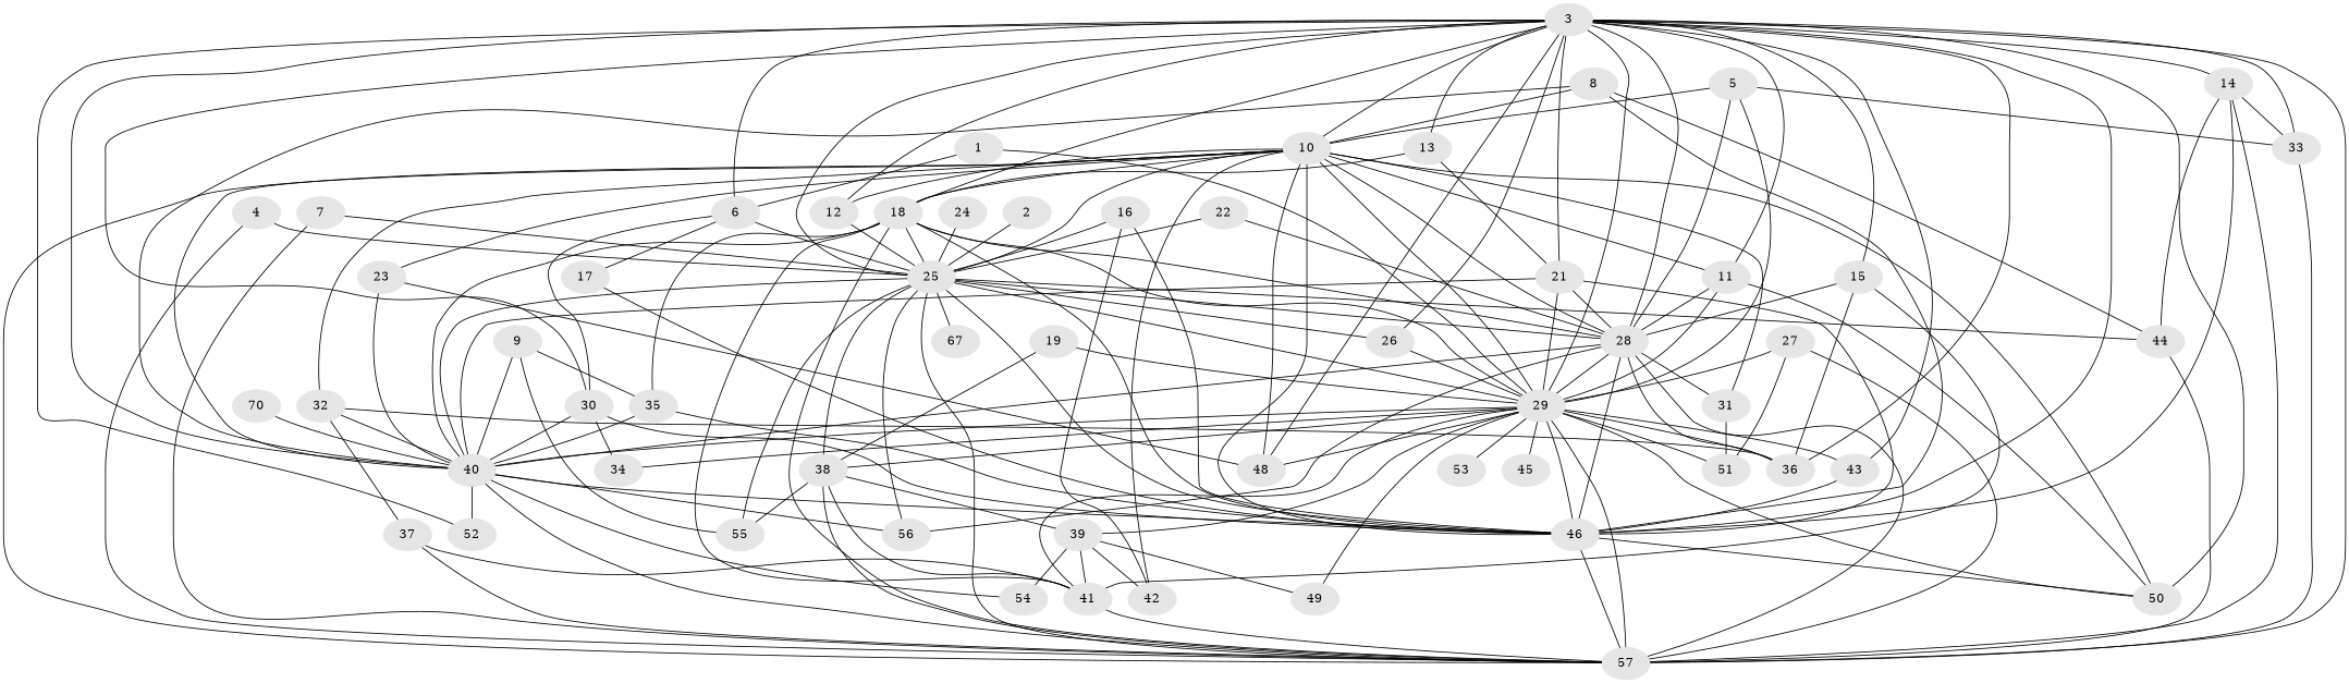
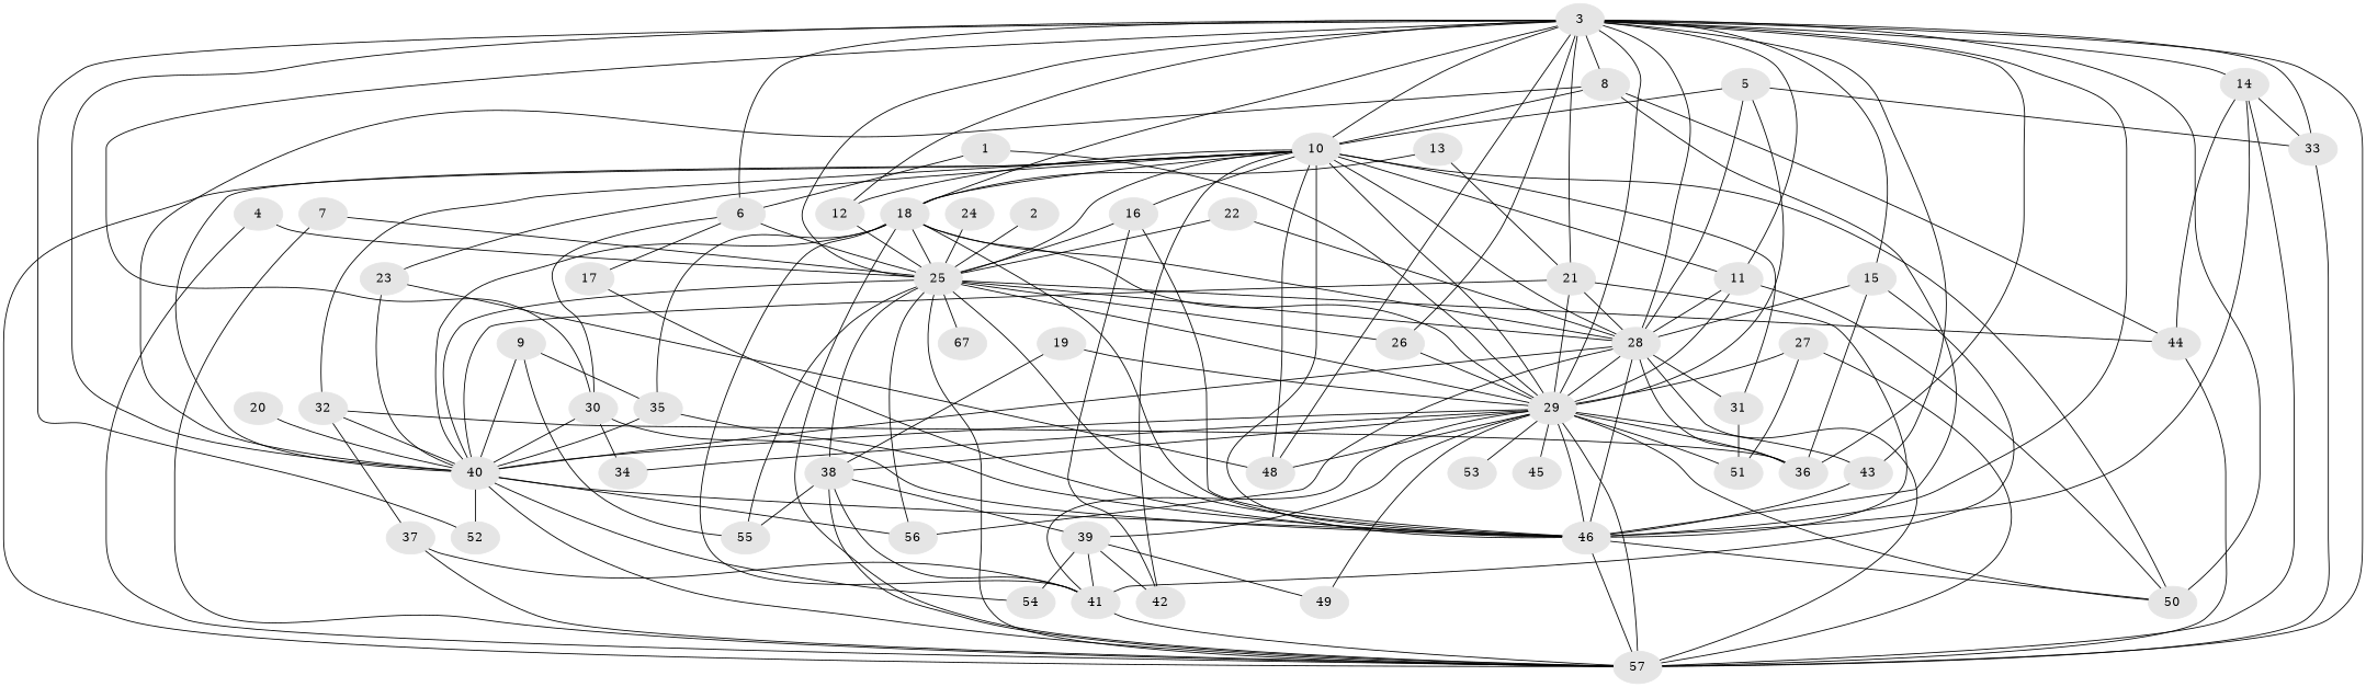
  graph {
    node [color=gray90 style=filled]
    edge [weight=1.0]
    1
    6
    29
    3
    25
    10
    12
    13
    14
    15
    18
    21
    26
    28
    30
    33
    36
    40
    43
    46
    48
    50
    52
    57
    17
    41
    51
    38
    34
    39
    45
    49
    53
    2
    44
    55
    n37 [label=67]
    56
    11
    16
    23
    31
    32
    42
    35
    54
    4
    5
    7
    8
    9
    37
    19
-   20 [label=70]
+   20
    22
    24
    27
    1 -- 6
    1 -- 29
    6 -- 25
    6 -- 30
    6 -- 17
    29 -- 36
    29 -- 40
    29 -- 43 [weight=2.0]
    29 -- 46 [weight=3.0]
    29 -- 48 [weight=2.0]
    29 -- 50
    29 -- 57 [weight=3.0]
    29 -- 41
    29 -- 51
    29 -- 38
    29 -- 34
    29 -- 39 [weight=2.0]
    29 -- 45
    29 -- 49
    29 -- 53
    3 -- 6 [weight=3.0]
    3 -- 29
    3 -- 25
    3 -- 10 [weight=3.0]
    3 -- 12
-   3 -- 13
+   3 -- 8
    3 -- 14 [weight=2.0]
    3 -- 15 [weight=2.0]
    3 -- 18 [weight=2.0]
    3 -- 21
    3 -- 26
    3 -- 28
    3 -- 30
    3 -- 33
    3 -- 36
    3 -- 40 [weight=2.0]
    3 -- 43
    3 -- 46 [weight=3.0]
    3 -- 48
    3 -- 50
    3 -- 52
    3 -- 57 [weight=3.0]
    25 -- 29
    25 -- 26
    25 -- 28
    25 -- 40
    25 -- 46 [weight=3.0]
    25 -- 57 [weight=2.0]
    25 -- 38
    25 -- 44
    25 -- 55
    25 -- n37
    25 -- 56
    10 -- 29
    10 -- 25
    10 -- 12
    10 -- 18
    10 -- 28 [weight=2.0]
    10 -- 40
    10 -- 46 [weight=2.0]
    10 -- 48
    10 -- 50
    10 -- 57
    10 -- 11
+   10 -- 16
    10 -- 23 [weight=2.0]
    10 -- 31
    10 -- 32 [weight=2.0]
    10 -- 42
    12 -- 25
    13 -- 18
    13 -- 21
    14 -- 33
    14 -- 46
    14 -- 57 [weight=2.0]
    14 -- 44
    15 -- 28 [weight=2.0]
    15 -- 36
    15 -- 41
    18 -- 29
    18 -- 25 [weight=2.0]
    18 -- 28
    18 -- 40 [weight=3.0]
    18 -- 46 [weight=4.0]
    18 -- 57 [weight=2.0]
    18 -- 41
    18 -- 35
    21 -- 29
    21 -- 28
    21 -- 40
    21 -- 46
    26 -- 29
    28 -- 29 [weight=2.0]
    28 -- 36
    28 -- 40 [weight=2.0]
    28 -- 46 [weight=4.0]
    28 -- 57
    28 -- 56
    28 -- 31 [weight=2.0]
    30 -- 40
    30 -- 46
    30 -- 34
    33 -- 57
    40 -- 46 [weight=2.0]
    40 -- 52
    40 -- 57
    40 -- 56
    40 -- 54 [weight=2.0]
    43 -- 46
    46 -- 50
    46 -- 57 [weight=2.0]
    17 -- 46
    41 -- 57
    38 -- 57
    38 -- 41
    38 -- 39
    38 -- 55
    39 -- 41
    39 -- 49
    39 -- 42
    39 -- 54
    2 -- 25
    44 -- 57
    11 -- 29
    11 -- 3
    11 -- 28
    11 -- 50
    16 -- 25
    16 -- 46
    16 -- 42
    23 -- 40
    23 -- 48
    31 -- 51
    32 -- 36
    32 -- 40 [weight=3.0]
    32 -- 37
    35 -- 40 [weight=2.0]
    35 -- 46
    4 -- 25
    4 -- 57
    5 -- 29
    5 -- 10
    5 -- 28
    5 -- 33 [weight=2.0]
    7 -- 25
    7 -- 57
    8 -- 10
    8 -- 40
    8 -- 46
    8 -- 44
    9 -- 40
    9 -- 55
    9 -- 35
    37 -- 57
    37 -- 41
    19 -- 29
    19 -- 38
    20 -- 40
    22 -- 25
    22 -- 28
    24 -- 25
    27 -- 29
    27 -- 57 [weight=2.0]
    27 -- 51
  }
